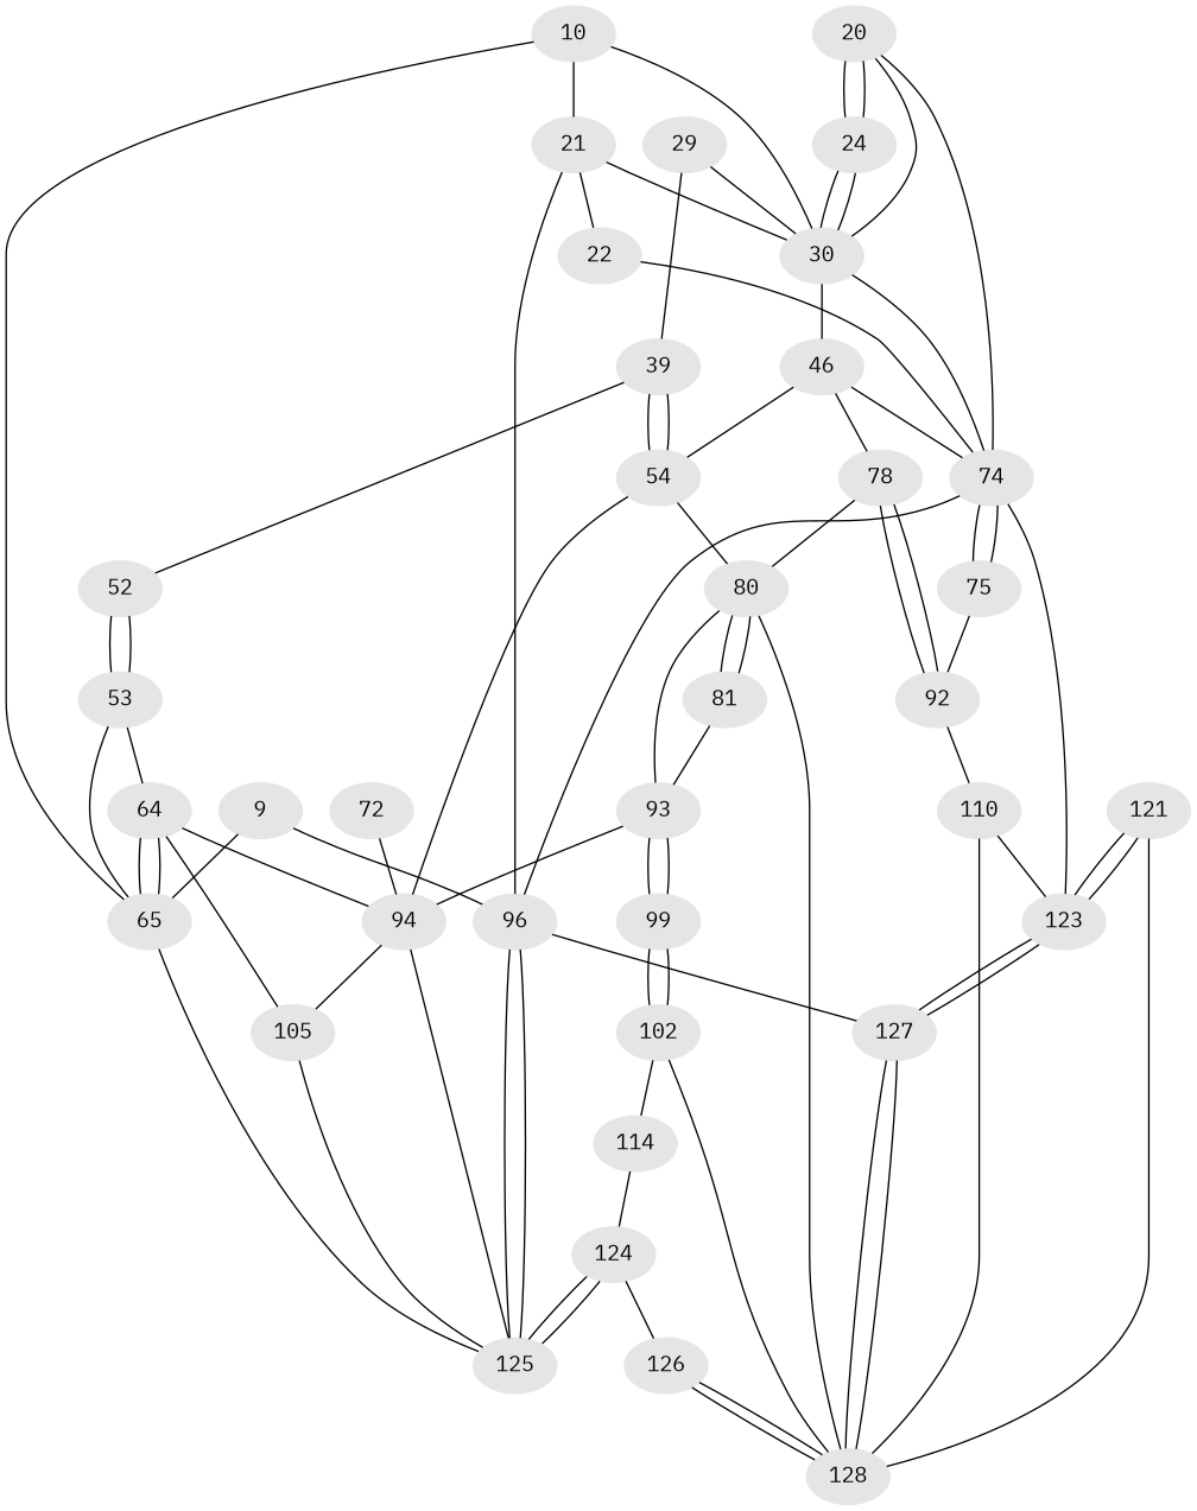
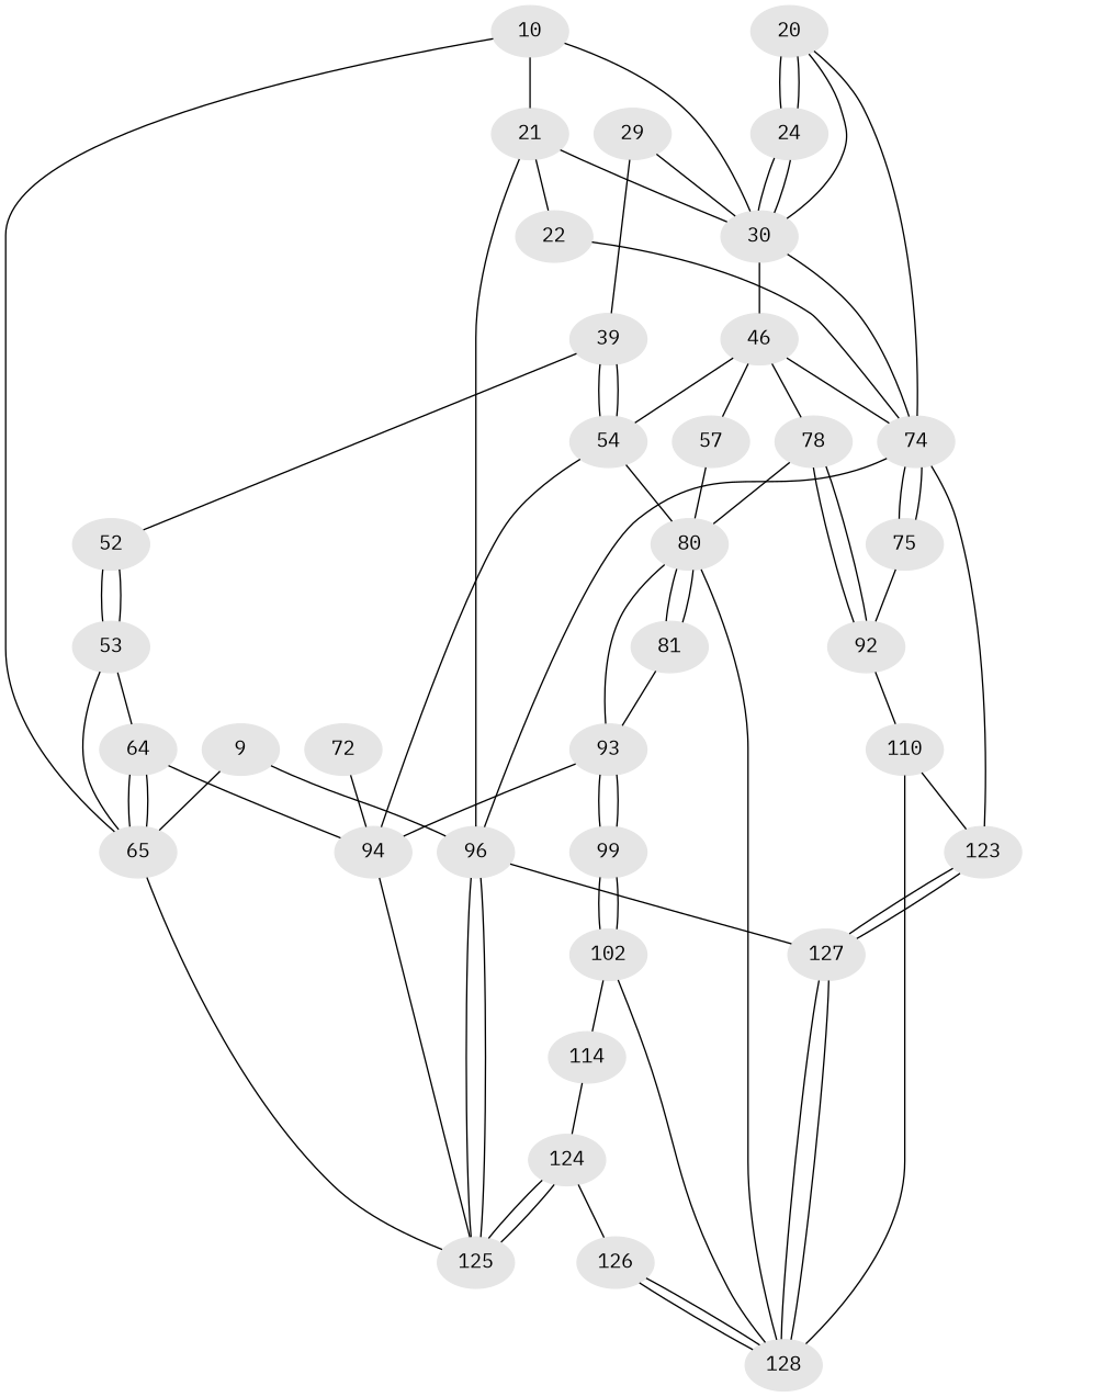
  graph {
    fontname="IBM Plex Mono"
    node [color=gray90 fontname="IBM Plex Mono" style=filled]
    edge [fontname="IBM Plex Mono"]
    9 [super="+5"]
    65 [super="+41+8"]
    96 [super="+66+23"]
    125 [super="+119+95+109"]
    127
    10 [super="+6"]
    21 [super="+12+18+13"]
    30 [super="+28"]
    22
    74 [super="+68+42"]
    46 [super="+44+45"]
    20 [super="+19"]
    24 [super="+16+17"]
    75
    123 [super="+122+120+103"]
    29
    39 [super="+31"]
    52 [super="+32"]
    54 [super="+51+38"]
+   57 [super="+47+48"]
    78 [super="+77"]
    53 [super="+40+33"]
    94 [super="+89+90+87"]
    80 [super="+79+69"]
    92 [super="+91"]
    64 [super="+63+62"]
-   105 [super="+88"]
    81
    93 [super="+84+83+86"]
    128 [super="+117"]
    72
    110 [super="+97+104"]
    99
    102 [super="+101"]
    114 [super="+111"]
    124 [super="+118+113+112"]
    126
-   121
    9 -- 65
    9 -- 96 [weight=3]
    65 -- 125
    96 -- 125 [weight=2]
    96 -- 125
    96 -- 127
    127 -- 128
    127 -- 128
    10 -- 65
    10 -- 21 [weight=2]
    10 -- 30
    21 -- 96 [weight=2]
    21 -- 30
    21 -- 22 [weight=2]
    30 -- 74
    30 -- 46 [weight=2]
    22 -- 74
    74 -- 96
    74 -- 75 [weight=2]
    74 -- 75
    74 -- 123 [weight=2]
    46 -- 74
    46 -- 54
+   46 -- 57
    46 -- 78 [weight=2]
    20 -- 30
    20 -- 74
    20 -- 24 [weight=2]
    20 -- 24
    24 -- 30 [weight=2]
    24 -- 30
    75 -- 92
    123 -- 127
    123 -- 127
    29 -- 30 [weight=2]
    29 -- 39
    39 -- 52
    39 -- 54 [weight=2]
    39 -- 54
    52 -- 53 [weight=2]
    52 -- 53
    54 -- 94
    54 -- 80
+   57 -- 80 [weight=2]
    78 -- 80 [weight=2]
    78 -- 92 [weight=2]
    78 -- 92
    53 -- 65 [weight=2]
    53 -- 64
    94 -- 125 [weight=2]
-   94 -- 105
    80 -- 81 [weight=2]
    80 -- 81
    80 -- 93
    80 -- 128
    92 -- 110 [weight=2]
    64 -- 65
    64 -- 65
    64 -- 94
-   64 -- 105 [weight=2]
-   105 -- 125
    81 -- 93
    93 -- 94 [weight=3]
    93 -- 99 [weight=2]
    93 -- 99
    72 -- 94 [weight=3]
    110 -- 123
    110 -- 128 [weight=2]
    99 -- 102
    99 -- 102
    102 -- 128
    102 -- 114 [weight=2]
    114 -- 124 [weight=2]
    124 -- 125 [weight=3]
    124 -- 125
    124 -- 126
    126 -- 128 [weight=2]
    126 -- 128
-   121 -- 123 [weight=2]
-   121 -- 123
-   121 -- 128
  }
